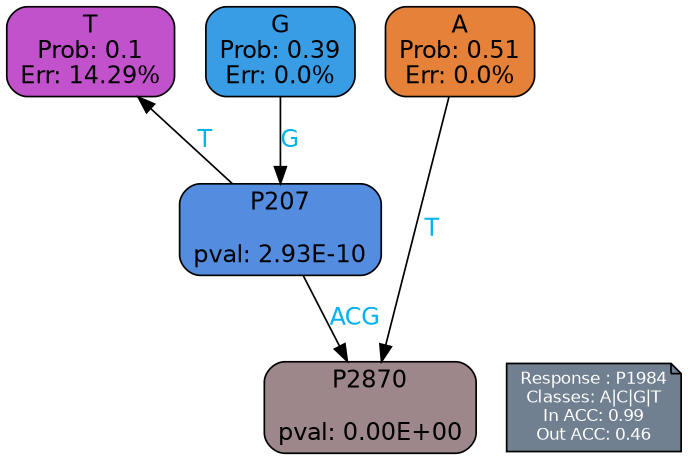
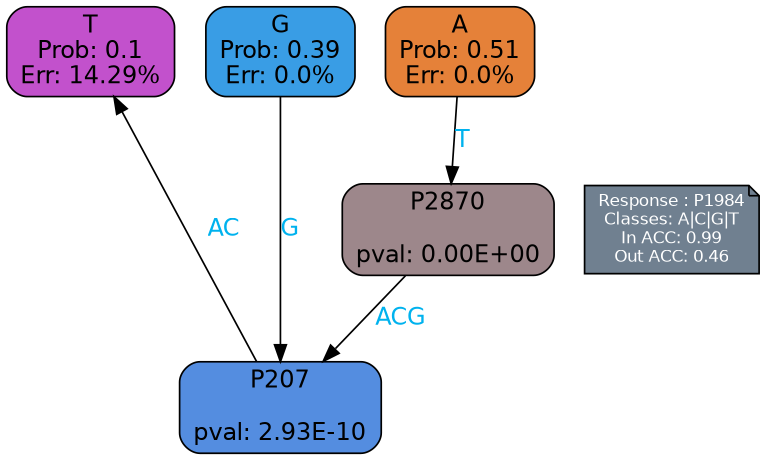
  digraph {
    ranksep=equally
    splines=polylines
    node [color=black fontname=helvetica shape=box style="filled, rounded"]
    edge [fontcolor=deepskyblue2 fontname=helvetica]
    n1 [fillcolor="#c251cc" label="T\nProb: 0.1\nErr: 14.29%"]
    n2 [fillcolor="#399de5" label="G\nProb: 0.39\nErr: 0.0%"]
    n3 [fillcolor="#e58139" label="A\nProb: 0.51\nErr: 0.0%"]
    n4 [align=left fillcolor=slategray fontcolor=white fontsize=10 label="Response : P1984\nClasses: A|C|G|T\nIn ACC: 0.99\nOut ACC: 0.46\n" shape=note style=filled]
    n5 [fillcolor="#9d878b" label="P2870\n\npval: 0.00E+00"]
    n6 [fillcolor="#548de0" label="P207\n\npval: 2.93E-10"]
    subgraph sub_1 {
      rank=same
      n1
      n2
      n3
    }
    subgraph sub_2 {
      rank=same
      n4
      n5
    }
    n2 -> n6 [label=G]
    n3 -> n5 [label=T]
-   n6 -> n5 [label=ACG]
-   n6 -> n1 [label=T]
+   n5 -> n6 [label=ACG]
+   n6 -> n1 [label=AC]
  }
